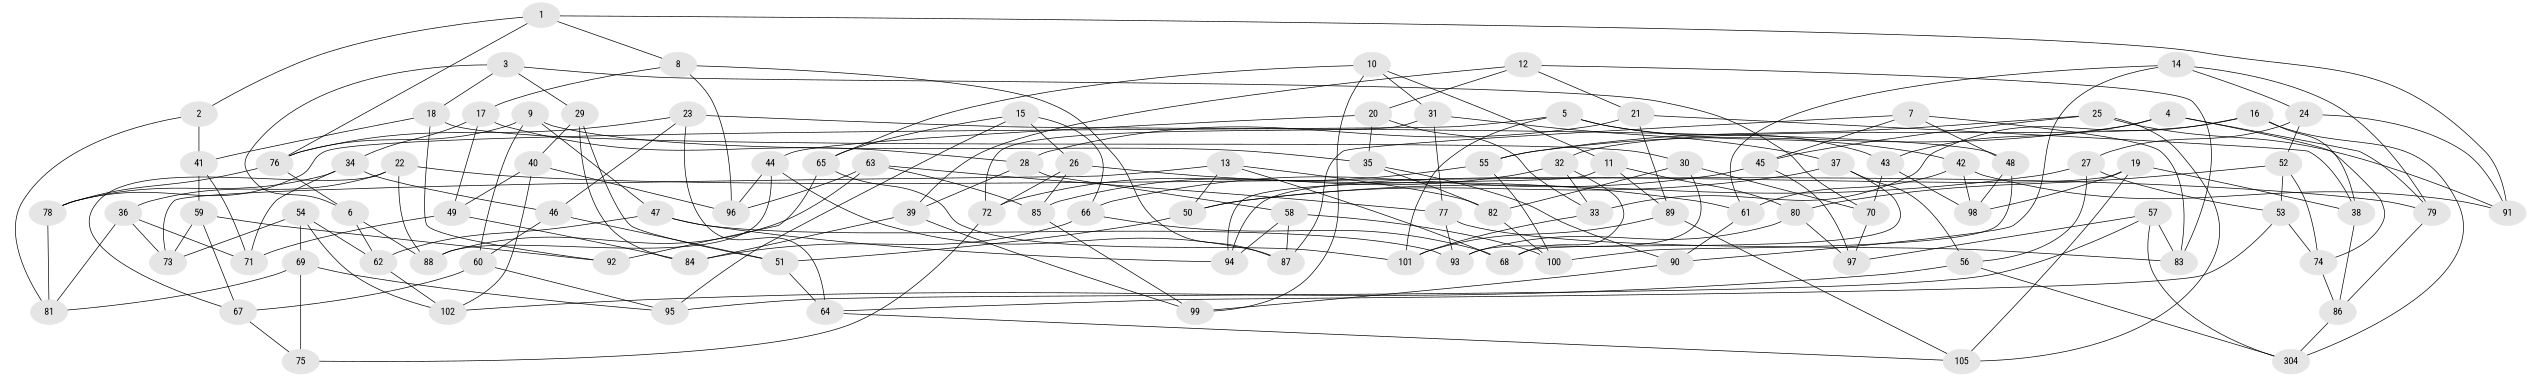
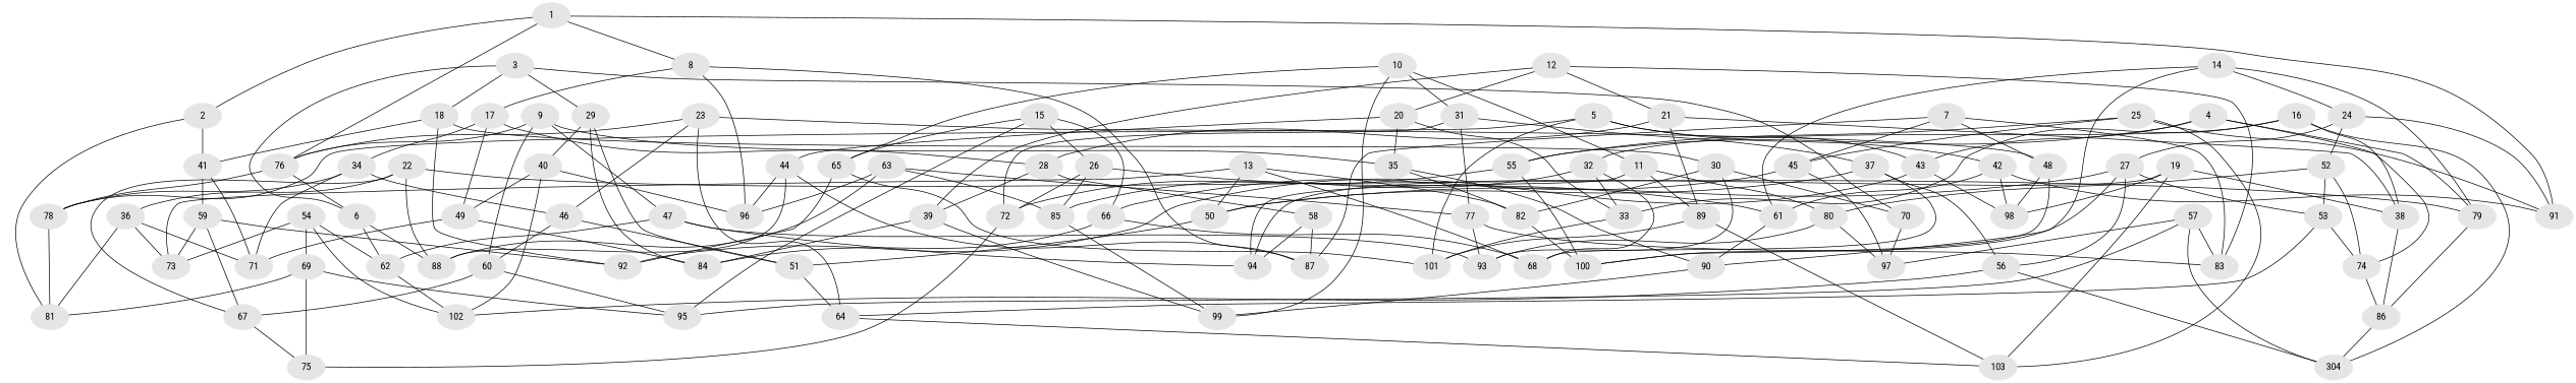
  graph {
    fontname="Roboto Condensed"
    node [color=gray90 fontname="Roboto Condensed" style=filled]
    edge [fontname="Roboto Condensed"]
    1
    2
    8
    76
    91
    41
    81
    87
    17
    96
    6
    78
    62
    88
    71
    59
    3
    18
    29
    70
    30
    92
    40
    51
    84
    97
    4
    43
    55
    74
    79
    98
    72
    100
    86
    5
    42
    101
    61
    102
    7
    45
    48
    83
    66
    28
    34
    49
    9
    35
    47
    60
    82
    90
    94
    93
    95
    67
    10
    11
    31
    65
    99
    80
    89
    37
    77
-   103 [label=105]
+   103
    12
    20
    21
    39
    33
    44
    38
    13
    50
    68
    73
    14
    24
    27
    52
    15
    26
    85
    16
    32
    n89 [label=304]
    58
    46
    19
    22
    36
    75
    23
    64
    53
    56
    25
    54
    69
    57
    63
    1 -- 2
    1 -- 8
    1 -- 76
    1 -- 91
    2 -- 41
    2 -- 81
    8 -- 87
    8 -- 17
    8 -- 96
    76 -- 6
    76 -- 78
    41 -- 71
    41 -- 59
    17 -- 28
    17 -- 34
    17 -- 49
    6 -- 62
    6 -- 88
    78 -- 81
    62 -- 102
    59 -- 92
    59 -- 67
    59 -- 73
    3 -- 6
    3 -- 18
    3 -- 29
    3 -- 70
    18 -- 41
    18 -- 30
    18 -- 92
    29 -- 40
    29 -- 51
    29 -- 84
    70 -- 97
    30 -- 70
    30 -- 82
    30 -- 93
    40 -- 96
    40 -- 102
    40 -- 49
    51 -- 64
    4 -- 43
    4 -- 55
    4 -- 74
    4 -- 79
-   43 -- 70
+   43 -- 92
    43 -- 98
    55 -- 72
    55 -- 100
    74 -- 86
    79 -- 86
    72 -- 75
    86 -- n89
    5 -- 78
    5 -- 43
    5 -- 42
    5 -- 101
    42 -- 91
    42 -- 98
    42 -- 61
    61 -- 90
    7 -- 87
    7 -- 45
    7 -- 48
    7 -- 83
    45 -- 97
    45 -- 66
    48 -- 98
    48 -- 100
    66 -- 84
    66 -- 68
    28 -- 39
    28 -- 58
    34 -- 78
    34 -- 71
    34 -- 46
    49 -- 71
    49 -- 84
    9 -- 76
    9 -- 35
    9 -- 47
    9 -- 60
    35 -- 82
    35 -- 90
    47 -- 62
    47 -- 94
    47 -- 93
    60 -- 95
    60 -- 67
    82 -- 100
    90 -- 99
    67 -- 75
    10 -- 11
    10 -- 31
    10 -- 65
    10 -- 99
    11 -- 94
    11 -- 80
    11 -- 89
    31 -- 72
    31 -- 37
    31 -- 77
    65 -- 92
    65 -- 101
    80 -- 97
    80 -- 93
    89 -- 101
    89 -- 103
    37 -- 50
    37 -- 68
    37 -- 56
    77 -- 83
    77 -- 93
    12 -- 83
    12 -- 20
    12 -- 21
    12 -- 39
    20 -- 35
    20 -- 33
    20 -- 44
    21 -- 28
    21 -- 89
    21 -- 38
    39 -- 84
    39 -- 99
    33 -- 101
    44 -- 87
    44 -- 96
    44 -- 88
    38 -- 86
    13 -- 82
    13 -- 50
    13 -- 68
    13 -- 73
    50 -- 51
    14 -- 79
    14 -- 61
    14 -- 90
    14 -- 24
    24 -- 91
    24 -- 27
    24 -- 52
    27 -- 50
    27 -- 53
    27 -- 56
    52 -- 74
    52 -- 80
    52 -- 53
    15 -- 66
    15 -- 95
    15 -- 65
    15 -- 26
    26 -- 72
    26 -- 61
    26 -- 85
    85 -- 99
    16 -- 33
    16 -- 38
    16 -- 32
    16 -- n89
    32 -- 33
    32 -- 68
    32 -- 85
    58 -- 87
-   58 -- 100
+   27 -- 100
    58 -- 94
    46 -- 51
    46 -- 60
    19 -- 98
    19 -- 94
    19 -- 103
    19 -- 38
    22 -- 88
    22 -- 79
    22 -- 67
    22 -- 36
    36 -- 81
    36 -- 71
    36 -- 73
    23 -- 76
    23 -- 48
    23 -- 46
    23 -- 64
    64 -- 103
    53 -- 74
    53 -- 64
    56 -- 102
    56 -- n89
    25 -- 91
    25 -- 55
    25 -- 45
    25 -- 103
    54 -- 62
    54 -- 102
    54 -- 73
    54 -- 69
    69 -- 81
    69 -- 95
    69 -- 75
    57 -- 97
    57 -- 83
    57 -- 95
    57 -- n89
    63 -- 96
    63 -- 88
    63 -- 77
    63 -- 85
  }
